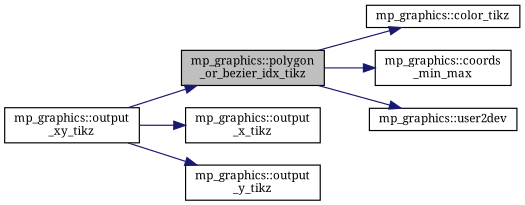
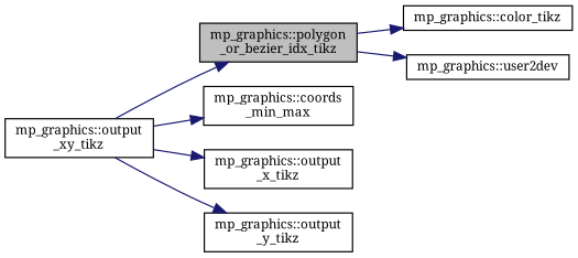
  digraph {
    fontname="Noto Serif"
    rankdir=LR
    node [color=black fillcolor=white fontname="Noto Serif" fontsize=10 shape=record style=filled]
    edge [color=midnightblue fontname="Noto Serif" fontsize=10 labelfontname=Helvetica labelfontsize=10 style=solid]
    n1 [fillcolor=grey75 fontcolor=black height=0.2 label="mp_graphics::polygon\l_or_bezier_idx_tikz" width=0.4]
    n2 [height=0.2 label="mp_graphics::color_tikz" width=0.4]
    n3 [height=0.2 label="mp_graphics::coords\l_min_max" width=0.4]
    n4 [height=0.2 label="mp_graphics::user2dev" width=0.4]
    n5 [height=0.2 label="mp_graphics::output\l_xy_tikz" width=0.4]
    n6 [height=0.2 label="mp_graphics::output\l_x_tikz" width=0.4]
    n7 [height=0.2 label="mp_graphics::output\l_y_tikz" width=0.4]
    n1 -> n2
-   n1 -> n3
+   n5 -> n3
    n1 -> n4
    n5 -> n1
    n5 -> n6
    n5 -> n7
  }
